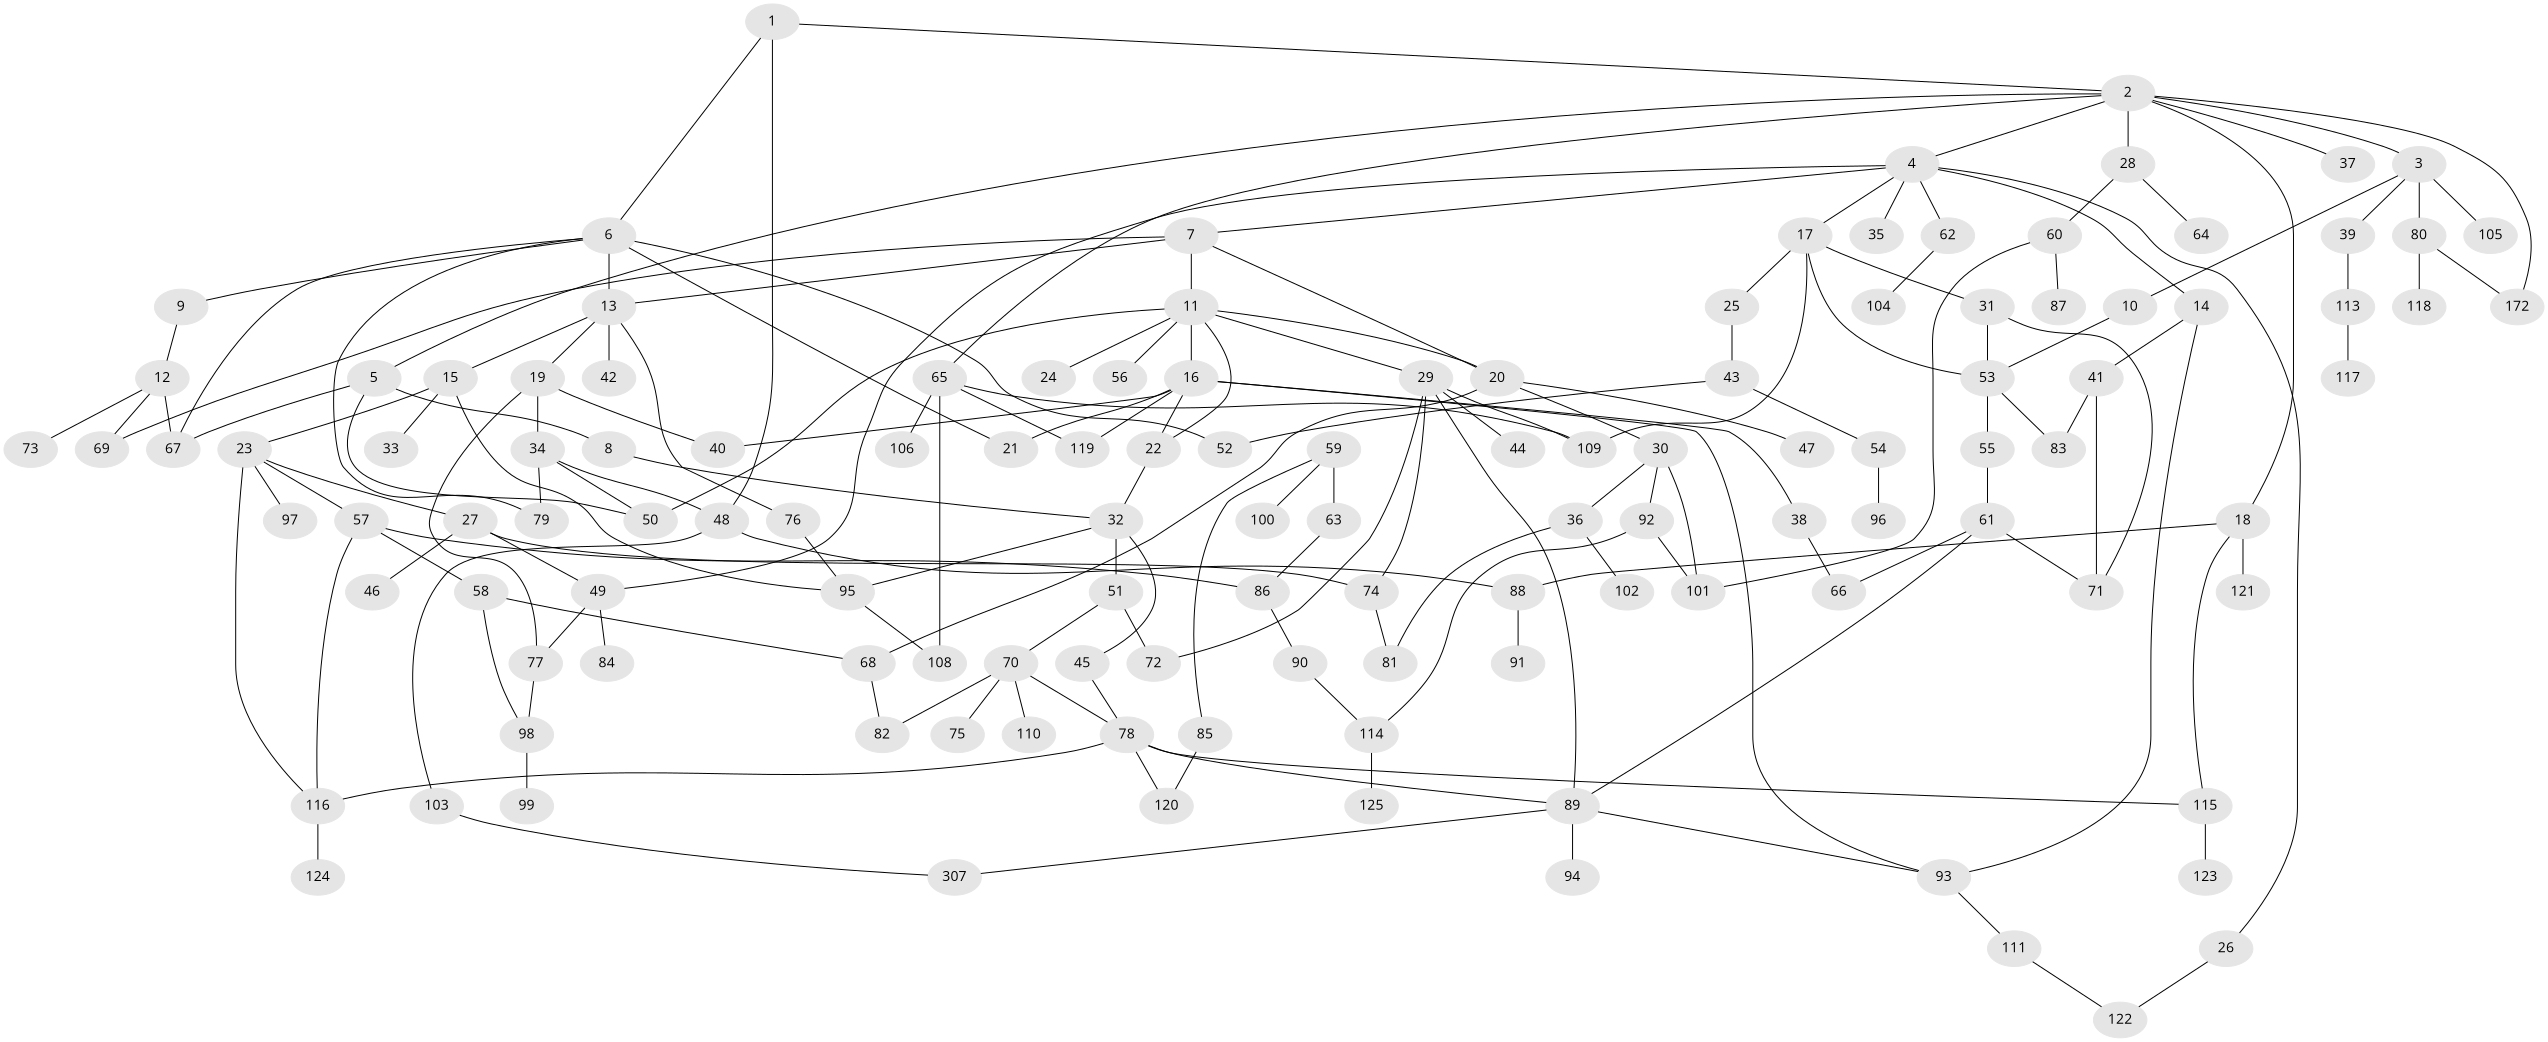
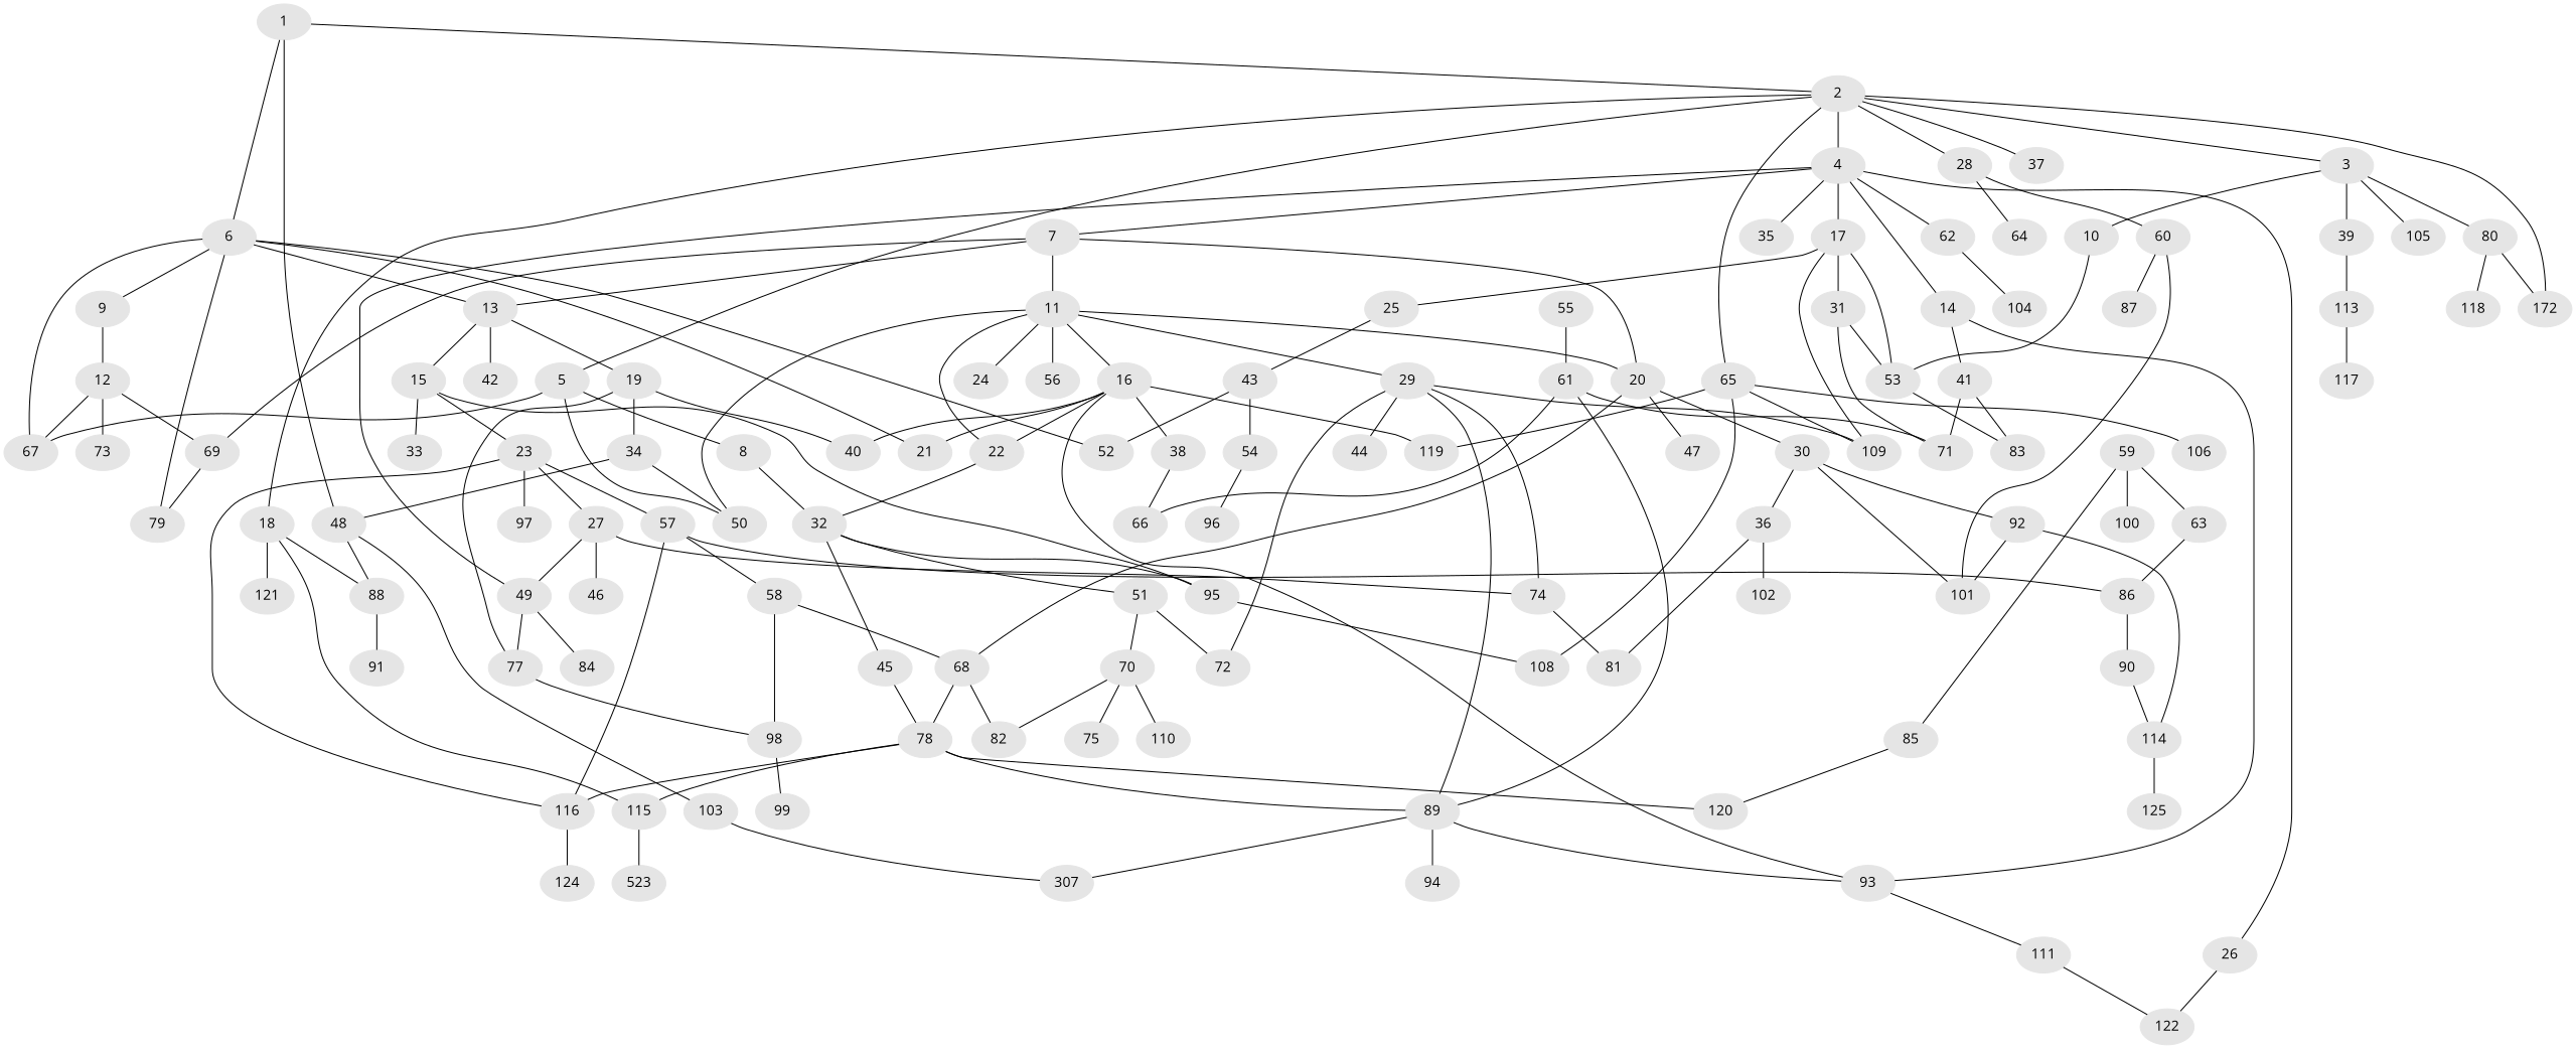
  graph {
    fontname="Open Sans"
    node [color=gray90 fontname="Open Sans" style=filled]
    edge [fontname="Open Sans"]
    1
    2
    6
    48
    3
    4
    5
    18
    28
    37
    65
    n12 [label=172]
    79
    67
    9
    13
    21
    52
    88
    103
    10
    39
    80
    105
    7
    14
    17
    26
    35
    49
    62
    8
    50
    115
    121
    60
    64
    119
    109
    106
    108
    53
    113
    118
    11
    69
    20
    41
    93
    25
    31
    122
    77
    84
    104
    32
    12
    15
    19
    42
-   76
    16
    22
    24
    29
    56
    59
    63
    85
    100
    95
    45
    51
    73
    83
    55
    38
    40
    30
    47
    68
    74
    44
    72
    89
    23
    33
    34
    71
    111
    27
    57
    97
    116
    66
    43
    91
-   123
+   123 [label=523]
    98
    36
    92
    101
    78
    82
    46
    58
    86
    124
    54
    81
    87
    94
    n113 [label=307]
    102
    114
    70
    117
    96
    120
    75
    110
    61
    90
    99
    125
    1 -- 2
    1 -- 6
    1 -- 48
    2 -- 3
    2 -- 4
    2 -- 5
    2 -- 18
    2 -- 28
    2 -- 37
    2 -- 65
    2 -- n12
    6 -- 79
    6 -- 67
    6 -- 9
    6 -- 13
    6 -- 21
    6 -- 52
    48 -- 88
    48 -- 103
    3 -- 10
    3 -- 39
    3 -- 80
    3 -- 105
    4 -- 7
    4 -- 14
    4 -- 17
    4 -- 26
    4 -- 35
    4 -- 49
    4 -- 62
    5 -- 67
    5 -- 8
    5 -- 50
    18 -- 88
    18 -- 115
    18 -- 121
    28 -- 60
    28 -- 64
    65 -- 119
    65 -- 109
    65 -- 106
    65 -- 108
    9 -- 12
    13 -- 15
    13 -- 19
    13 -- 42
-   13 -- 76
    88 -- 91
    103 -- n113
    10 -- 53
    39 -- 113
    80 -- n12
    80 -- 118
    7 -- 13
    7 -- 11
    7 -- 69
    7 -- 20
    14 -- 41
    14 -- 93
    17 -- 109
    17 -- 53
    17 -- 25
    17 -- 31
    26 -- 122
    49 -- 77
    49 -- 84
    62 -- 104
    8 -- 32
    115 -- 123
    60 -- 101
    60 -- 87
    53 -- 83
-   53 -- 55
    113 -- 117
    11 -- 50
    11 -- 20
    11 -- 16
    11 -- 22
    11 -- 24
    11 -- 29
    11 -- 56
    20 -- 30
    20 -- 47
    20 -- 68
    41 -- 83
    41 -- 71
    93 -- 111
    25 -- 43
    31 -- 53
    31 -- 71
    77 -- 98
    32 -- 95
    32 -- 45
    32 -- 51
    12 -- 67
    12 -- 69
    12 -- 73
    15 -- 95
    15 -- 23
    15 -- 33
    19 -- 77
    19 -- 40
    19 -- 34
-   76 -- 95
    16 -- 21
    16 -- 119
    16 -- 93
    16 -- 22
    16 -- 38
    16 -- 40
    22 -- 32
    29 -- 109
    29 -- 74
    29 -- 44
    29 -- 72
    29 -- 89
    59 -- 63
    59 -- 85
    59 -- 100
    63 -- 86
    85 -- 120
    95 -- 108
    45 -- 78
    51 -- 72
    51 -- 70
    55 -- 61
    38 -- 66
    30 -- 36
    30 -- 92
    30 -- 101
-   70 -- 78
+   68 -- 78
    68 -- 82
    74 -- 81
    89 -- 93
    89 -- 94
    89 -- n113
    23 -- 27
    23 -- 57
    23 -- 97
    23 -- 116
    34 -- 48
-   34 -- 79
+   69 -- 79
    34 -- 50
    111 -- 122
    27 -- 49
    27 -- 74
    27 -- 46
    57 -- 116
    57 -- 58
    57 -- 86
    116 -- 124
    43 -- 52
    43 -- 54
    98 -- 99
    36 -- 81
    36 -- 102
    92 -- 101
    92 -- 114
    78 -- 115
    78 -- 89
    78 -- 116
    78 -- 120
    58 -- 68
    58 -- 98
    86 -- 90
    54 -- 96
    114 -- 125
    70 -- 82
    70 -- 75
    70 -- 110
    61 -- 89
    61 -- 71
    61 -- 66
    90 -- 114
  }
